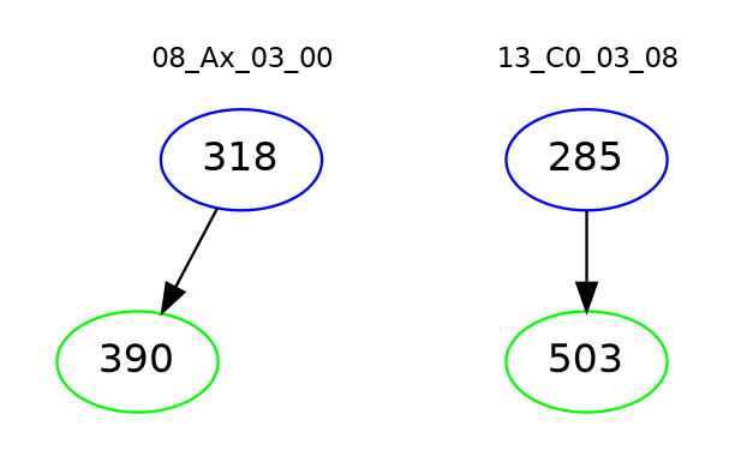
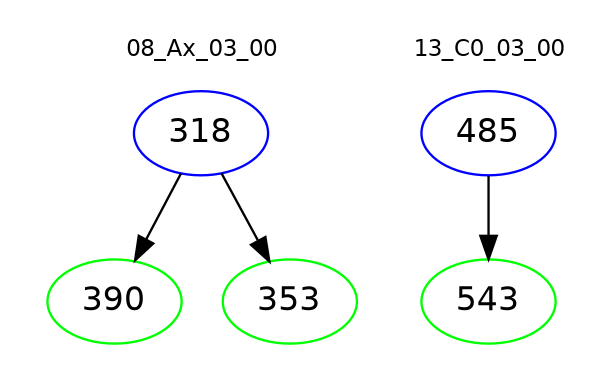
  digraph {
    fontname="DejaVu Sans"
    node [color=green fontname="DejaVu Sans"]
    edge [color=black fontname="DejaVu Sans"]
    n1 [color=blue label=318]
    n2 [label=390]
-   n4 [color=blue label=285]
-   n5 [label=503]
+   n3 [label=353]
+   n4 [color=blue label=485]
+   n5 [label=543]
    subgraph cluster_1 {
      color=white
      fontsize=10
      label="08_Ax_03_00"
      n1
      n2
+     n3
    }
    subgraph cluster_2 {
      color=white
      fontsize=10
-     label="13_C0_03_08"
+     label="13_C0_03_00"
      n4
      n5
    }
    n1 -> n2
+   n1 -> n3
    n4 -> n5
  }
